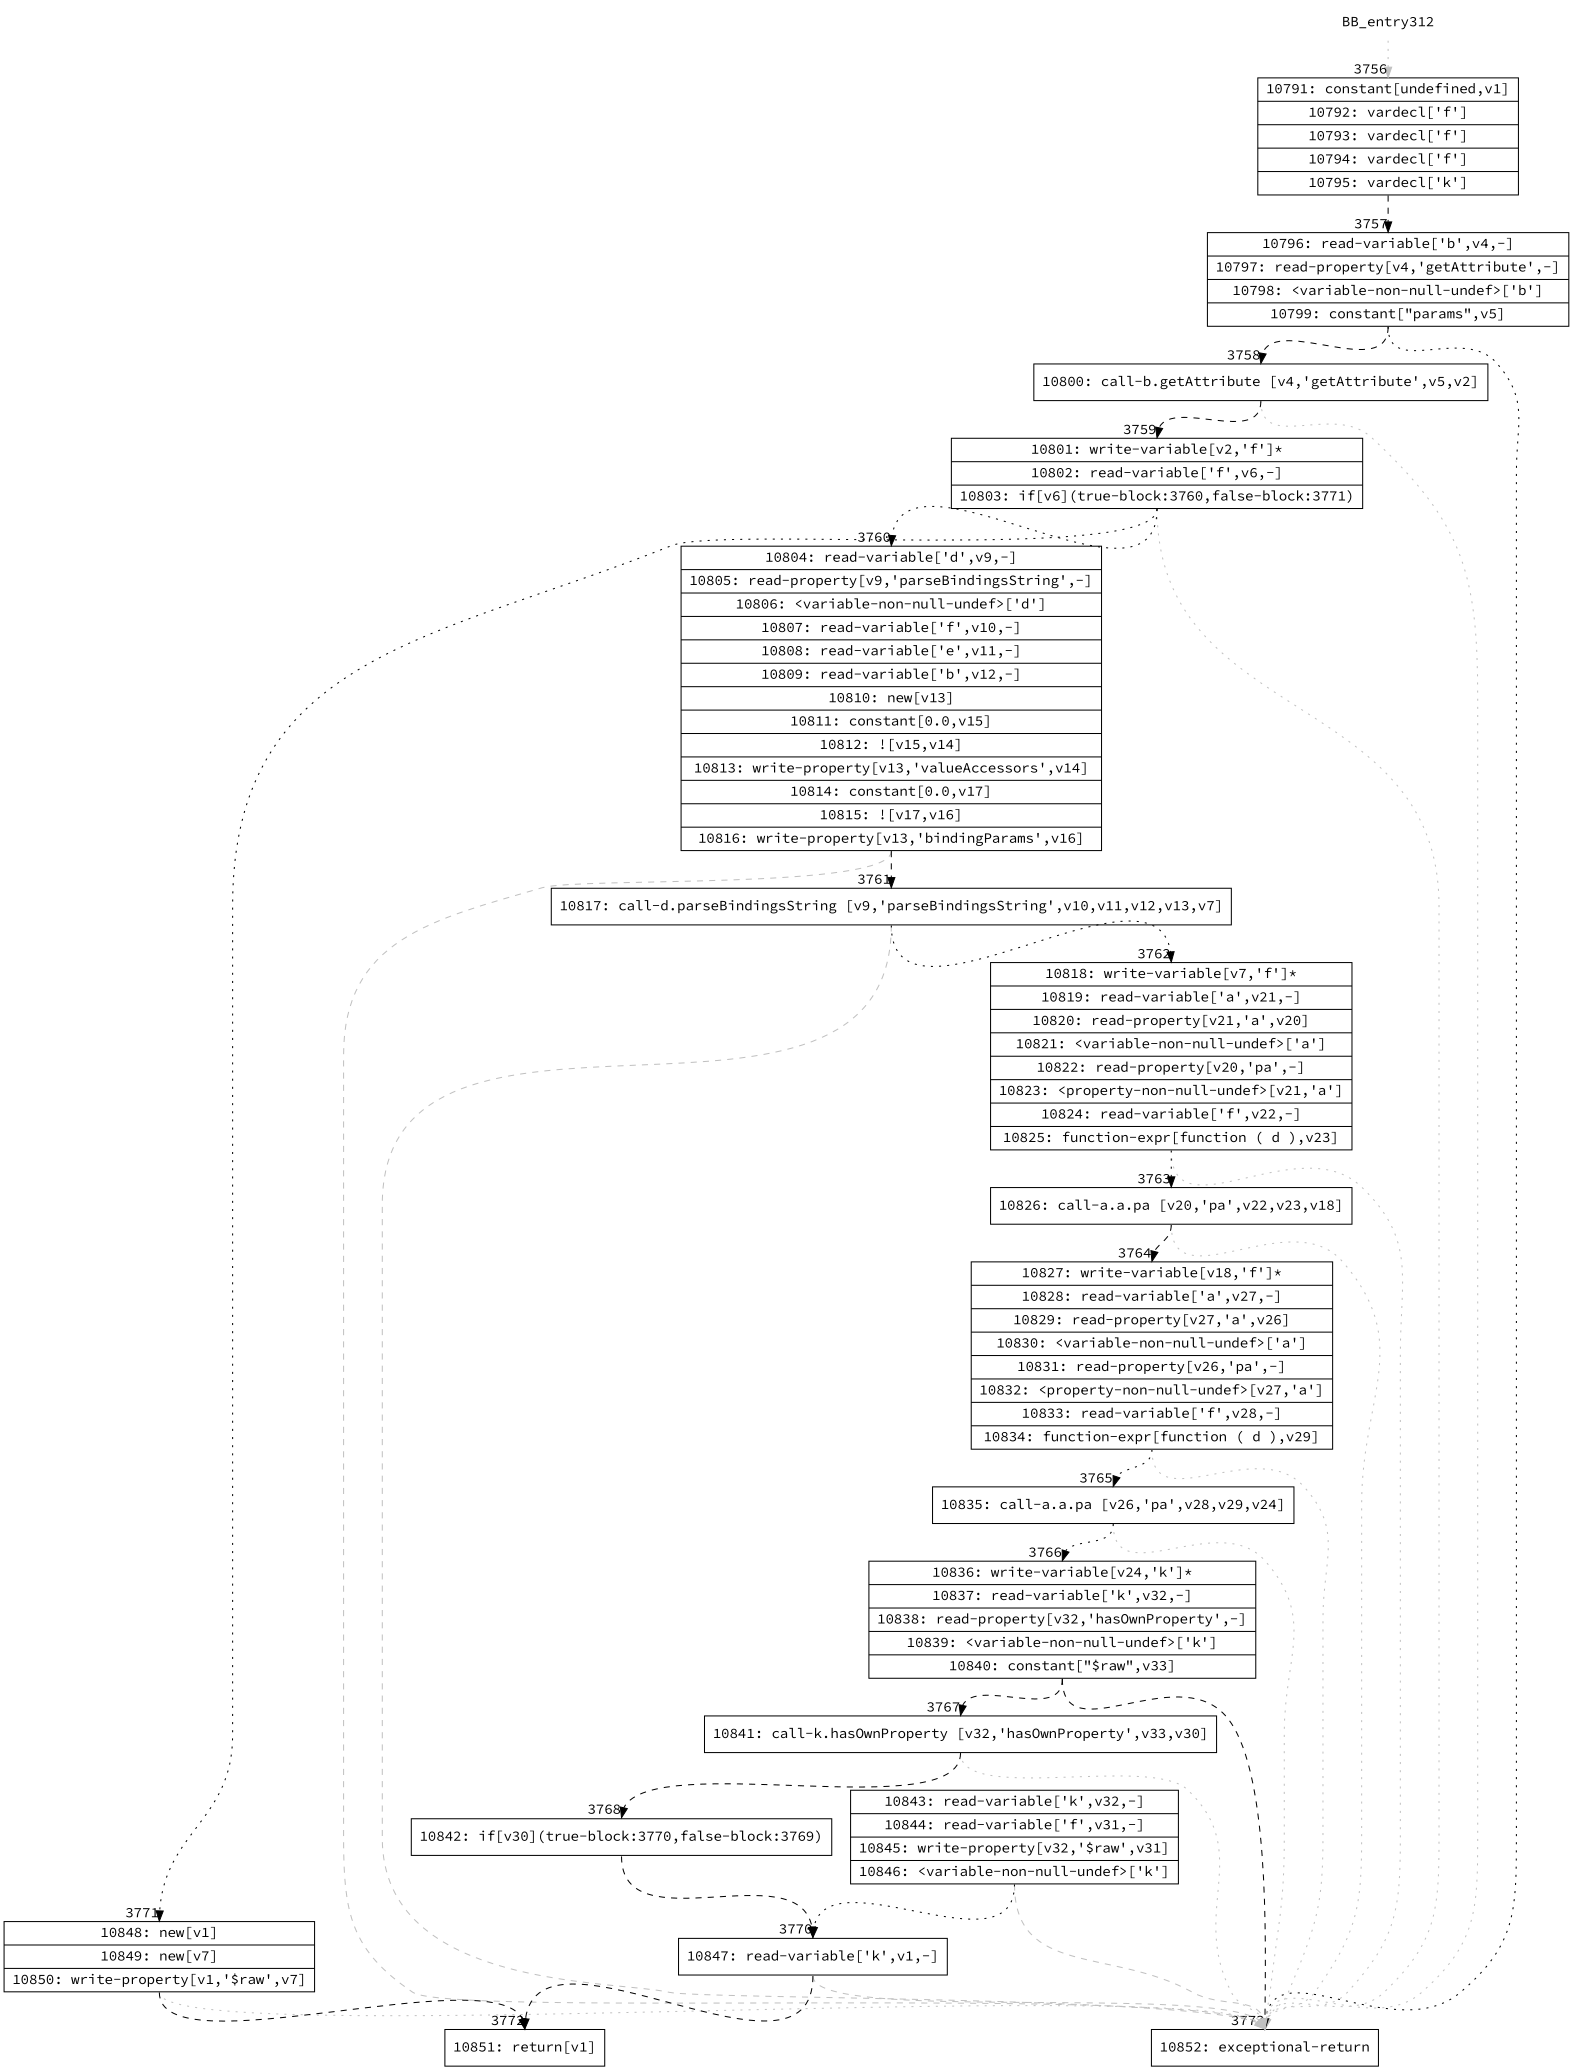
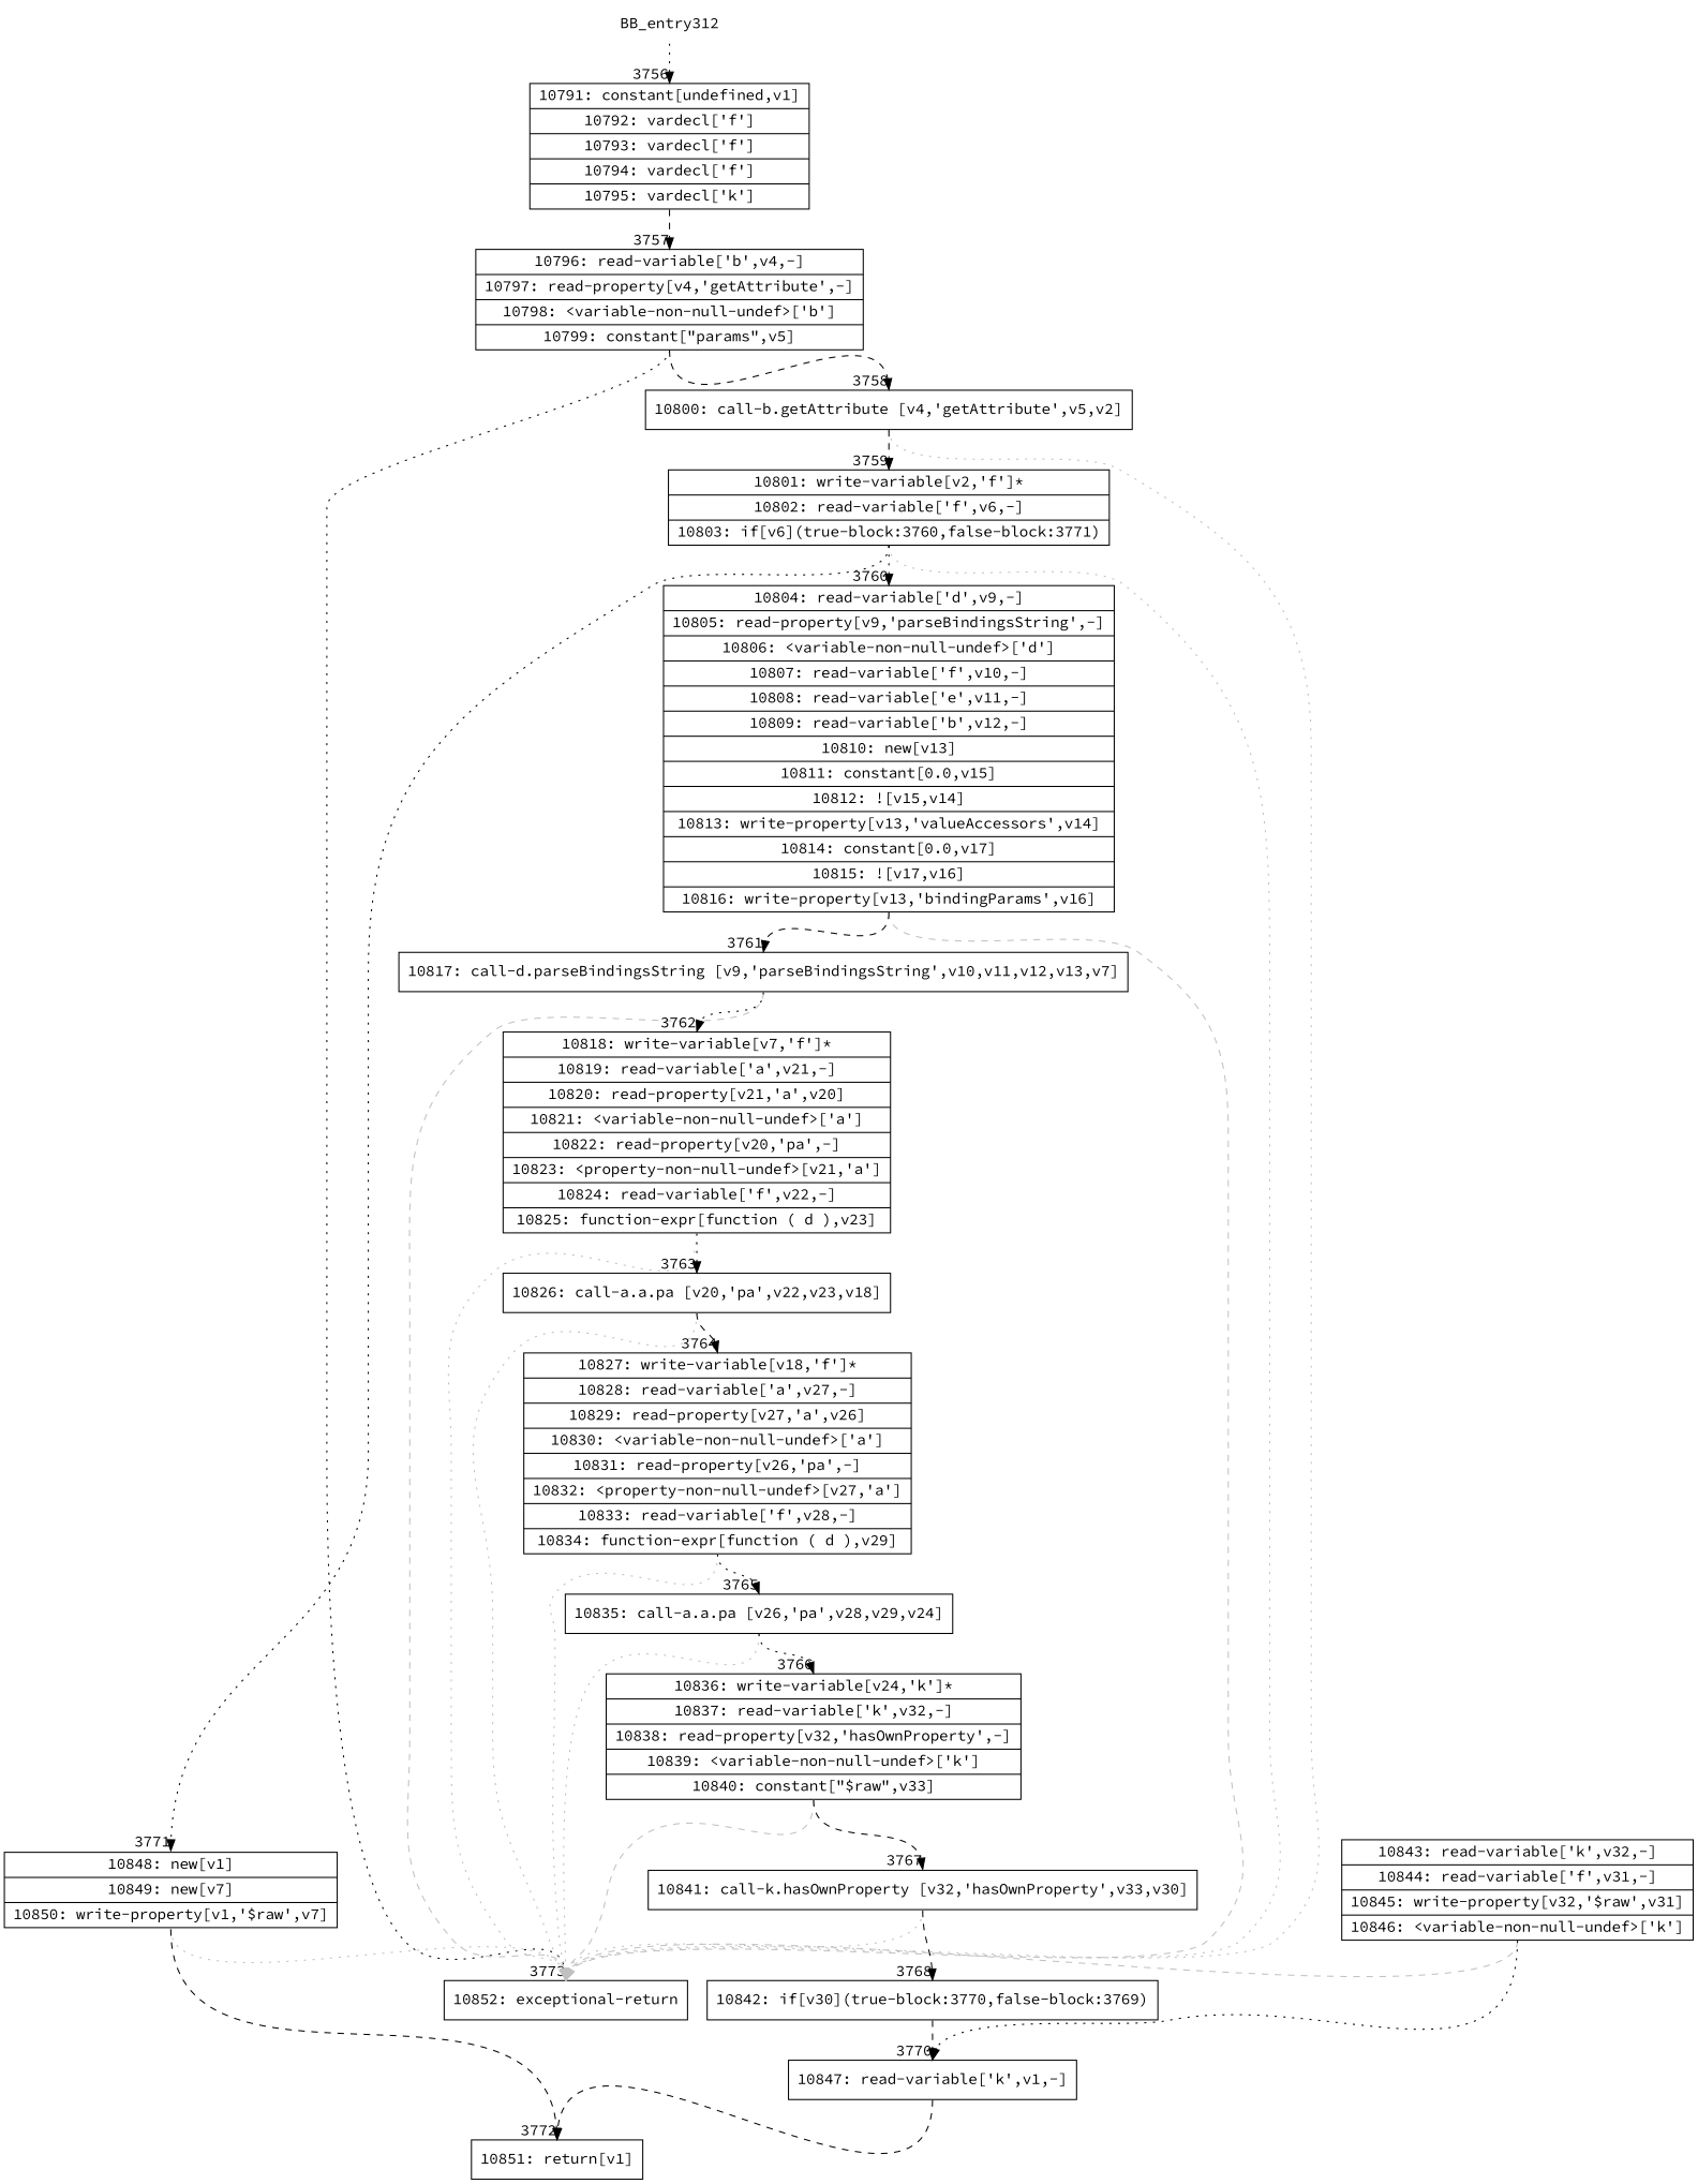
  digraph {
    fontname="Source Code Pro"
    rankdir=TD
    node [fontname="Source Code Pro" shape=record]
    edge [fontname="Source Code Pro" headport=n style=dotted tailport=s]
    BB_entry312 [shape=none]
    n2 [label="{10791: constant[undefined,v1]|10792: vardecl['f']|10793: vardecl['f']|10794: vardecl['f']|10795: vardecl['k']}"]
    n3 [label="{10796: read-variable['b',v4,-]|10797: read-property[v4,'getAttribute',-]|10798: \<variable-non-null-undef\>['b']|10799: constant[\"params\",v5]}"]
    n4 [label="{10800: call-b.getAttribute [v4,'getAttribute',v5,v2]}"]
    n5 [label="{10852: exceptional-return}"]
    n6 [label="{10801: write-variable[v2,'f']*|10802: read-variable['f',v6,-]|10803: if[v6](true-block:3760,false-block:3771)}"]
    n7 [label="{10804: read-variable['d',v9,-]|10805: read-property[v9,'parseBindingsString',-]|10806: \<variable-non-null-undef\>['d']|10807: read-variable['f',v10,-]|10808: read-variable['e',v11,-]|10809: read-variable['b',v12,-]|10810: new[v13]|10811: constant[0.0,v15]|10812: ![v15,v14]|10813: write-property[v13,'valueAccessors',v14]|10814: constant[0.0,v17]|10815: ![v17,v16]|10816: write-property[v13,'bindingParams',v16]}"]
    n8 [label="{10848: new[v1]|10849: new[v7]|10850: write-property[v1,'$raw',v7]}"]
    n9 [label="{10817: call-d.parseBindingsString [v9,'parseBindingsString',v10,v11,v12,v13,v7]}"]
    n10 [label="{10851: return[v1]}"]
    n11 [label="{10818: write-variable[v7,'f']*|10819: read-variable['a',v21,-]|10820: read-property[v21,'a',v20]|10821: \<variable-non-null-undef\>['a']|10822: read-property[v20,'pa',-]|10823: \<property-non-null-undef\>[v21,'a']|10824: read-variable['f',v22,-]|10825: function-expr[function ( d ),v23]}"]
    n12 [label="{10826: call-a.a.pa [v20,'pa',v22,v23,v18]}"]
    n13 [label="{10827: write-variable[v18,'f']*|10828: read-variable['a',v27,-]|10829: read-property[v27,'a',v26]|10830: \<variable-non-null-undef\>['a']|10831: read-property[v26,'pa',-]|10832: \<property-non-null-undef\>[v27,'a']|10833: read-variable['f',v28,-]|10834: function-expr[function ( d ),v29]}"]
    n14 [label="{10835: call-a.a.pa [v26,'pa',v28,v29,v24]}"]
    n15 [label="{10836: write-variable[v24,'k']*|10837: read-variable['k',v32,-]|10838: read-property[v32,'hasOwnProperty',-]|10839: \<variable-non-null-undef\>['k']|10840: constant[\"$raw\",v33]}"]
    n16 [label="{10841: call-k.hasOwnProperty [v32,'hasOwnProperty',v33,v30]}"]
    n17 [label="{10842: if[v30](true-block:3770,false-block:3769)}"]
    n18 [label="{10847: read-variable['k',v1,-]}"]
    n19 [label="{10843: read-variable['k',v32,-]|10844: read-variable['f',v31,-]|10845: write-property[v32,'$raw',v31]|10846: \<variable-non-null-undef\>['k']}"]
-   BB_entry312 -> n2 [headlabel="    3756" color=gray]
+   BB_entry312 -> n2 [headlabel="    3756"]
    n2 -> n3 [headlabel="      3757" style=dashed]
    n3 -> n4 [headlabel="      3758" style=dashed]
    n3 -> n5 [color=black headlabel="      3773"]
    n4 -> n5 [color=gray]
    n4 -> n6 [headlabel="      3759" style=dashed]
    n6 -> n5 [color=gray]
    n6 -> n7 [headlabel="      3760"]
    n6 -> n8 [headlabel="      3771"]
    n7 -> n5 [color=gray style=dashed]
    n7 -> n9 [headlabel="      3761" style=dashed]
    n8 -> n5 [color=gray]
    n8 -> n10 [style=dashed]
    n9 -> n5 [color=gray style=dashed]
    n9 -> n11 [headlabel="      3762"]
    n11 -> n5 [color=gray]
    n11 -> n12 [headlabel="      3763"]
    n12 -> n5 [color=gray]
    n12 -> n13 [headlabel="      3764" style=dashed]
    n13 -> n5 [color=gray]
    n13 -> n14 [headlabel="      3765"]
    n14 -> n5 [color=gray]
    n14 -> n15 [headlabel="      3766"]
-   n15 -> n5 [color=black style=dashed]
+   n15 -> n5 [color=gray style=dashed]
    n15 -> n16 [headlabel="      3767" style=dashed]
    n16 -> n5 [color=gray]
    n16 -> n17 [headlabel="      3768" style=dashed]
    n17 -> n18 [headlabel="      3770" style=dashed]
-   n18 -> n5 [color=gray style=dashed]
    n18 -> n10 [headlabel="      3772" style=dashed]
    n19 -> n5 [color=gray style=dashed]
    n19 -> n18
  }
